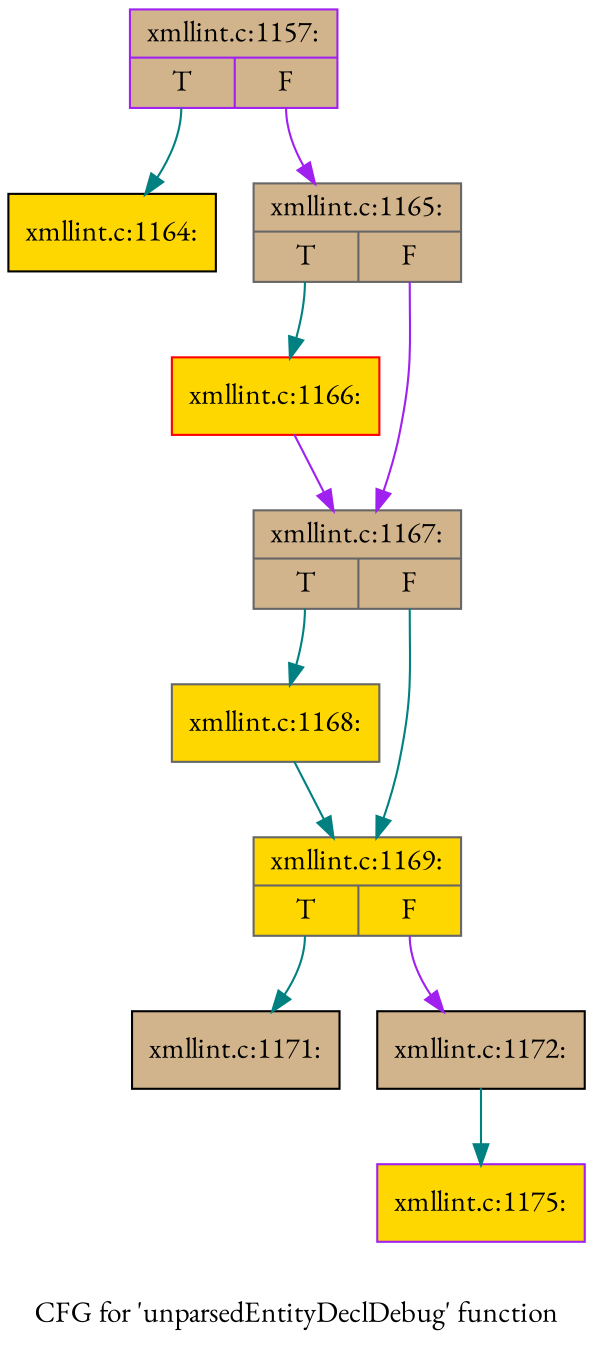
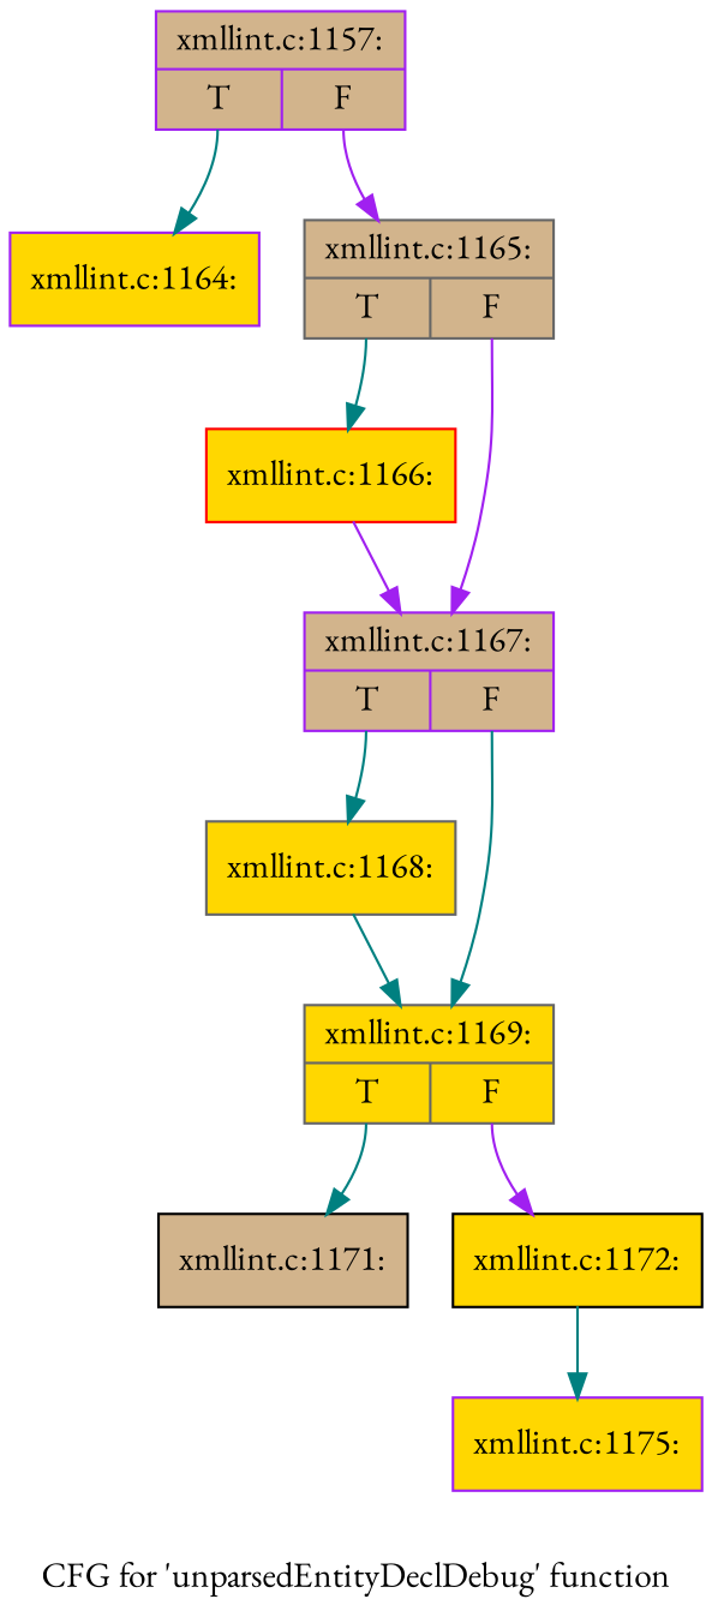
  digraph {
    fontname="EB Garamond"
    label="CFG for 'unparsedEntityDeclDebug' function"
    node [color=purple fillcolor=gold fontname="EB Garamond" shape=record style=filled]
    edge [color=teal fontname="EB Garamond" tailport=s0]
    n1 [fillcolor=tan label="{xmllint.c:1157:|{<s0>T|<s1>F}}"]
-   n2 [color=black label="{xmllint.c:1164:}"]
+   n2 [label="{xmllint.c:1164:}"]
    n3 [color=gray40 fillcolor=tan label="{xmllint.c:1165:|{<s0>T|<s1>F}}"]
    n4 [color=red label="{xmllint.c:1166:}"]
-   n5 [color=gray40 fillcolor=tan label="{xmllint.c:1167:|{<s0>T|<s1>F}}"]
+   n5 [fillcolor=tan label="{xmllint.c:1167:|{<s0>T|<s1>F}}"]
    n6 [color=gray40 label="{xmllint.c:1168:}"]
    n7 [color=gray40 label="{xmllint.c:1169:|{<s0>T|<s1>F}}"]
    n8 [color=black fillcolor=tan label="{xmllint.c:1171:}"]
-   n9 [color=black fillcolor=tan label="{xmllint.c:1172:}"]
+   n9 [color=black label="{xmllint.c:1172:}"]
    n10 [label="{xmllint.c:1175:}"]
    n1 -> n2
    n1 -> n3 [color=purple tailport=s1]
    n3 -> n4
    n3 -> n5 [color=purple tailport=s1]
    n4 -> n5 [color=purple tailport=""]
    n5 -> n6
    n5 -> n7 [tailport=s1]
    n6 -> n7 [tailport=""]
    n7 -> n8
    n7 -> n9 [color=purple tailport=s1]
    n9 -> n10 [tailport=""]
  }
